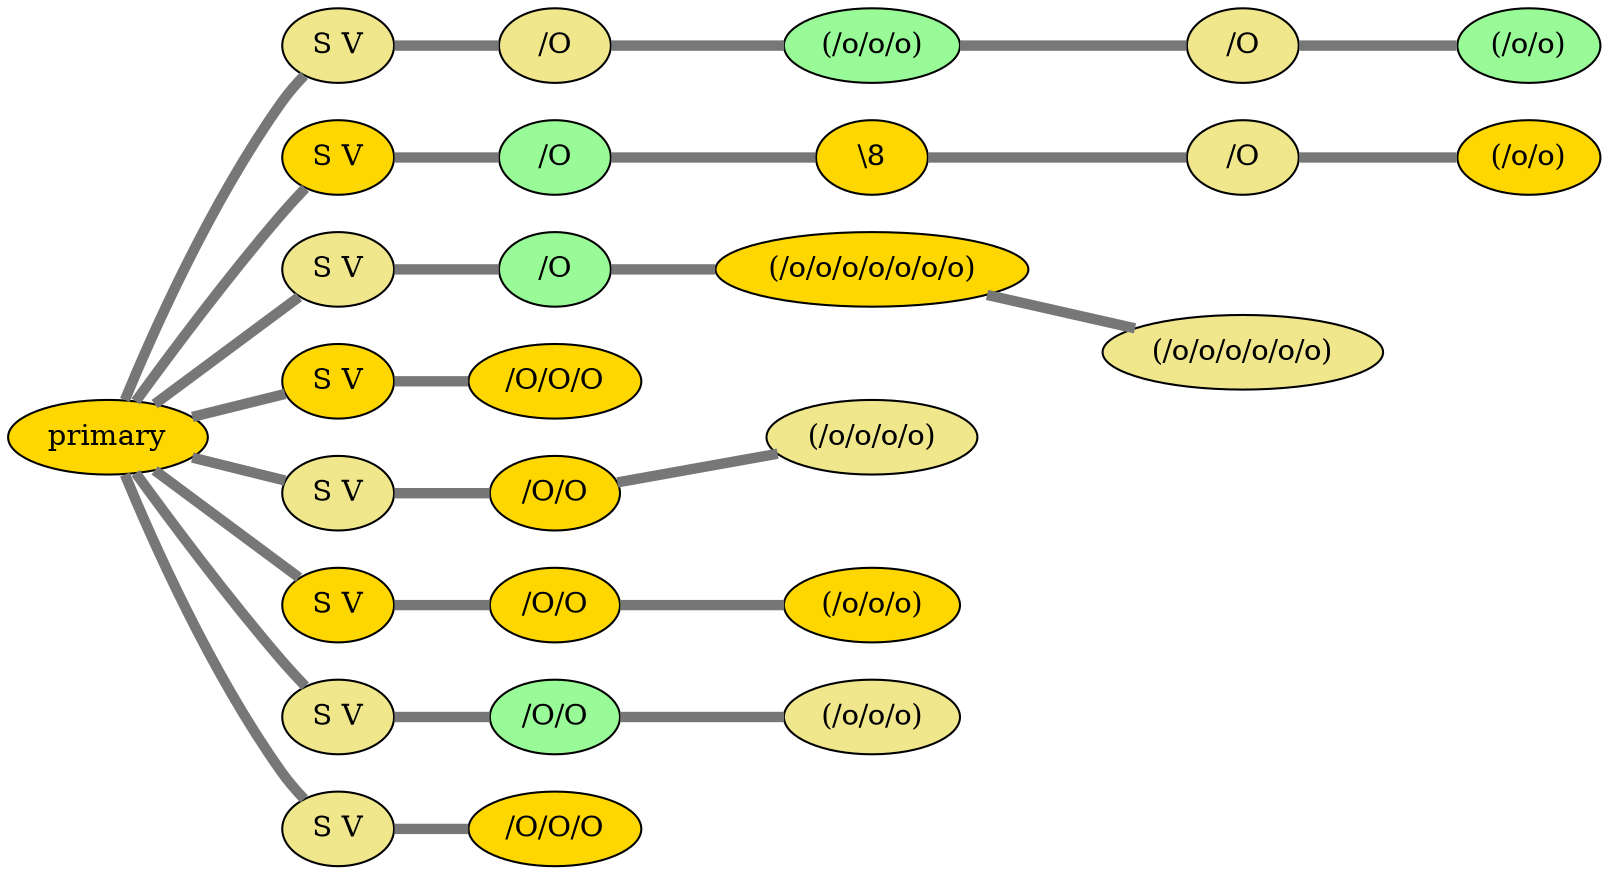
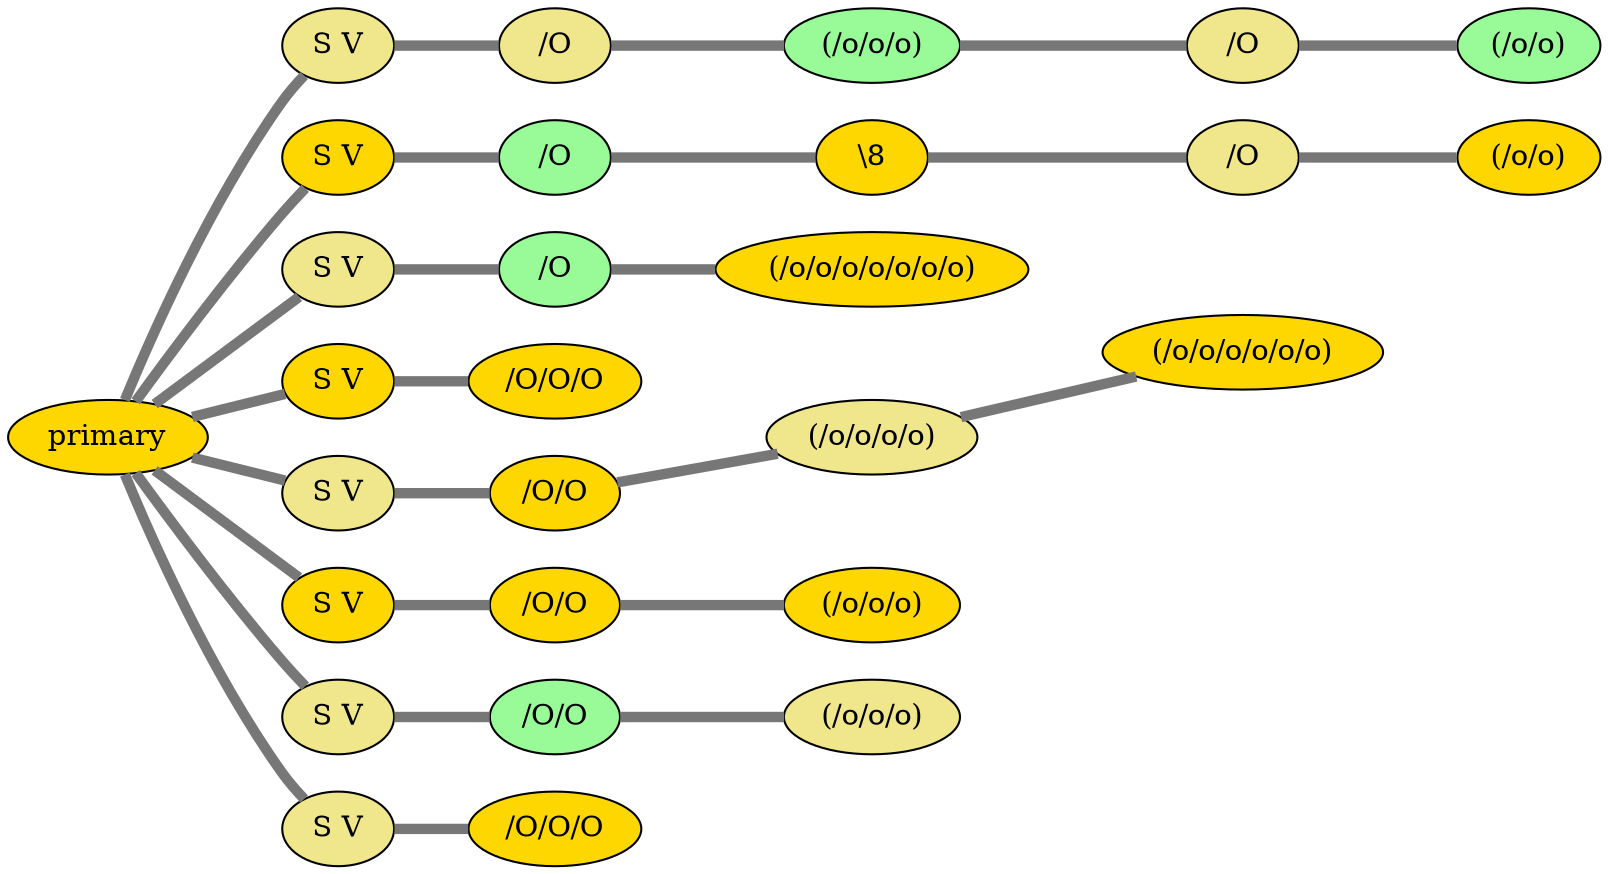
  graph {
    fontname="DejaVu Serif"
    rankdir=LR
    node [fillcolor=gold fontcolor="#000000" fontname="DejaVu Serif" qtype=knot_node style=filled knot_spin=S knot_type=S]
    edge [color="#777777" fontname="DejaVu Serif" penwidth=5 qtype=knot_link]
    n1 [fillcolor=khaki label="S V" pendant_attach=V pendant_colors="#777777" pendant_length=24.0 pendant_ply=S qtype=pendant_node knot_spin="" knot_type=""]
    n2 [fillcolor=khaki knot_position=4.0 knot_value=1 label="/O"]
    n3 [fillcolor=palegreen knot_position=7.5 knot_type=L knot_value=3 label="(/o/o/o)"]
    primary [fontcolor="" qtype="" knot_spin="" knot_type=""]
    n5 [label="S V" pendant_attach=V pendant_colors="#777777" pendant_length=22.5 pendant_ply=S qtype=pendant_node knot_spin="" knot_type=""]
    n6 [fillcolor=khaki label="S V" pendant_attach=V pendant_colors="#777777" pendant_length=10.5 pendant_ply=S qtype=pendant_node knot_spin="" knot_type=""]
    n7 [label="S V" pendant_attach=V pendant_colors="#777777" pendant_length=20.0 pendant_ply=S qtype=pendant_node knot_spin="" knot_type=""]
    n8 [fillcolor=khaki label="S V" pendant_attach=V pendant_colors="#777777" pendant_length=24.0 pendant_ply=S qtype=pendant_node knot_spin="" knot_type=""]
    n9 [label="S V" pendant_attach=V pendant_colors="#777777" pendant_length=24.5 pendant_ply=S qtype=pendant_node knot_spin="" knot_type=""]
    n10 [fillcolor=khaki label="S V" pendant_attach=V pendant_colors="#777777" pendant_length=25.0 pendant_ply=S qtype=pendant_node knot_spin="" knot_type=""]
    n11 [fillcolor=khaki label="S V" pendant_attach=V pendant_colors="#777777" pendant_length=28.5 pendant_ply=S qtype=pendant_node knot_spin="" knot_type=""]
    n12 [fillcolor=palegreen knot_position=3.5 knot_value=1 label="/O"]
    n13 [fillcolor=palegreen knot_position=3.5 knot_value=1 label="/O"]
    n14 [knot_position=3.0 knot_value=3 label="/O/O/O"]
    n15 [knot_position=3.0 knot_value=2 label="/O/O"]
    n16 [knot_position=3.5 knot_value=2 label="/O/O"]
    n17 [fillcolor=palegreen knot_position=3.5 knot_value=2 label="/O/O"]
    n18 [knot_position=3.0 knot_value=3 label="/O/O/O"]
    n19 [fillcolor=khaki knot_position=9.0 knot_value=1 label="/O"]
    n20 [fillcolor=palegreen knot_position=11.5 knot_type=L knot_value=2 label="(/o/o)"]
    n21 [knot_position=7.0 knot_spin=Z knot_type=E knot_value=1 label="\\8"]
    n22 [fillcolor=khaki knot_position=8.5 knot_value=1 label="/O"]
    n23 [knot_position=10.5 knot_type=L knot_value=2 label="(/o/o)"]
    n24 [knot_position=5.0 knot_type=L knot_value=7 label="(/o/o/o/o/o/o/o)"]
-   n25 [fillcolor=khaki knot_position=6.0 knot_type=L knot_value=6 label="(/o/o/o/o/o/o)"]
+   n25 [knot_position=6.0 knot_type=L knot_value=6 label="(/o/o/o/o/o/o)"]
    n26 [fillcolor=khaki knot_position=9.0 knot_type=L knot_value=4 label="(/o/o/o/o)"]
    n27 [knot_position=8.5 knot_type=L knot_value=3 label="(/o/o/o)"]
    n28 [fillcolor=khaki knot_position=8.5 knot_type=L knot_value=3 label="(/o/o/o)"]
    n1 -- n2
    n2 -- n3
    n3 -- n19
    primary -- n1 [qtype=pendant_link]
    primary -- n5 [qtype=pendant_link]
    primary -- n6 [qtype=pendant_link]
    primary -- n7 [qtype=pendant_link]
    primary -- n8 [qtype=pendant_link]
    primary -- n9 [qtype=pendant_link]
    primary -- n10 [qtype=pendant_link]
    primary -- n11 [qtype=pendant_link]
    n5 -- n12
    n6 -- n13
    n7 -- n14
    n8 -- n15
    n9 -- n16
    n10 -- n17
    n11 -- n18
    n12 -- n21
    n13 -- n24
    n15 -- n26
    n16 -- n27
    n17 -- n28
    n19 -- n20
    n21 -- n22
    n22 -- n23
-   n24 -- n25
+   n26 -- n25
  }
